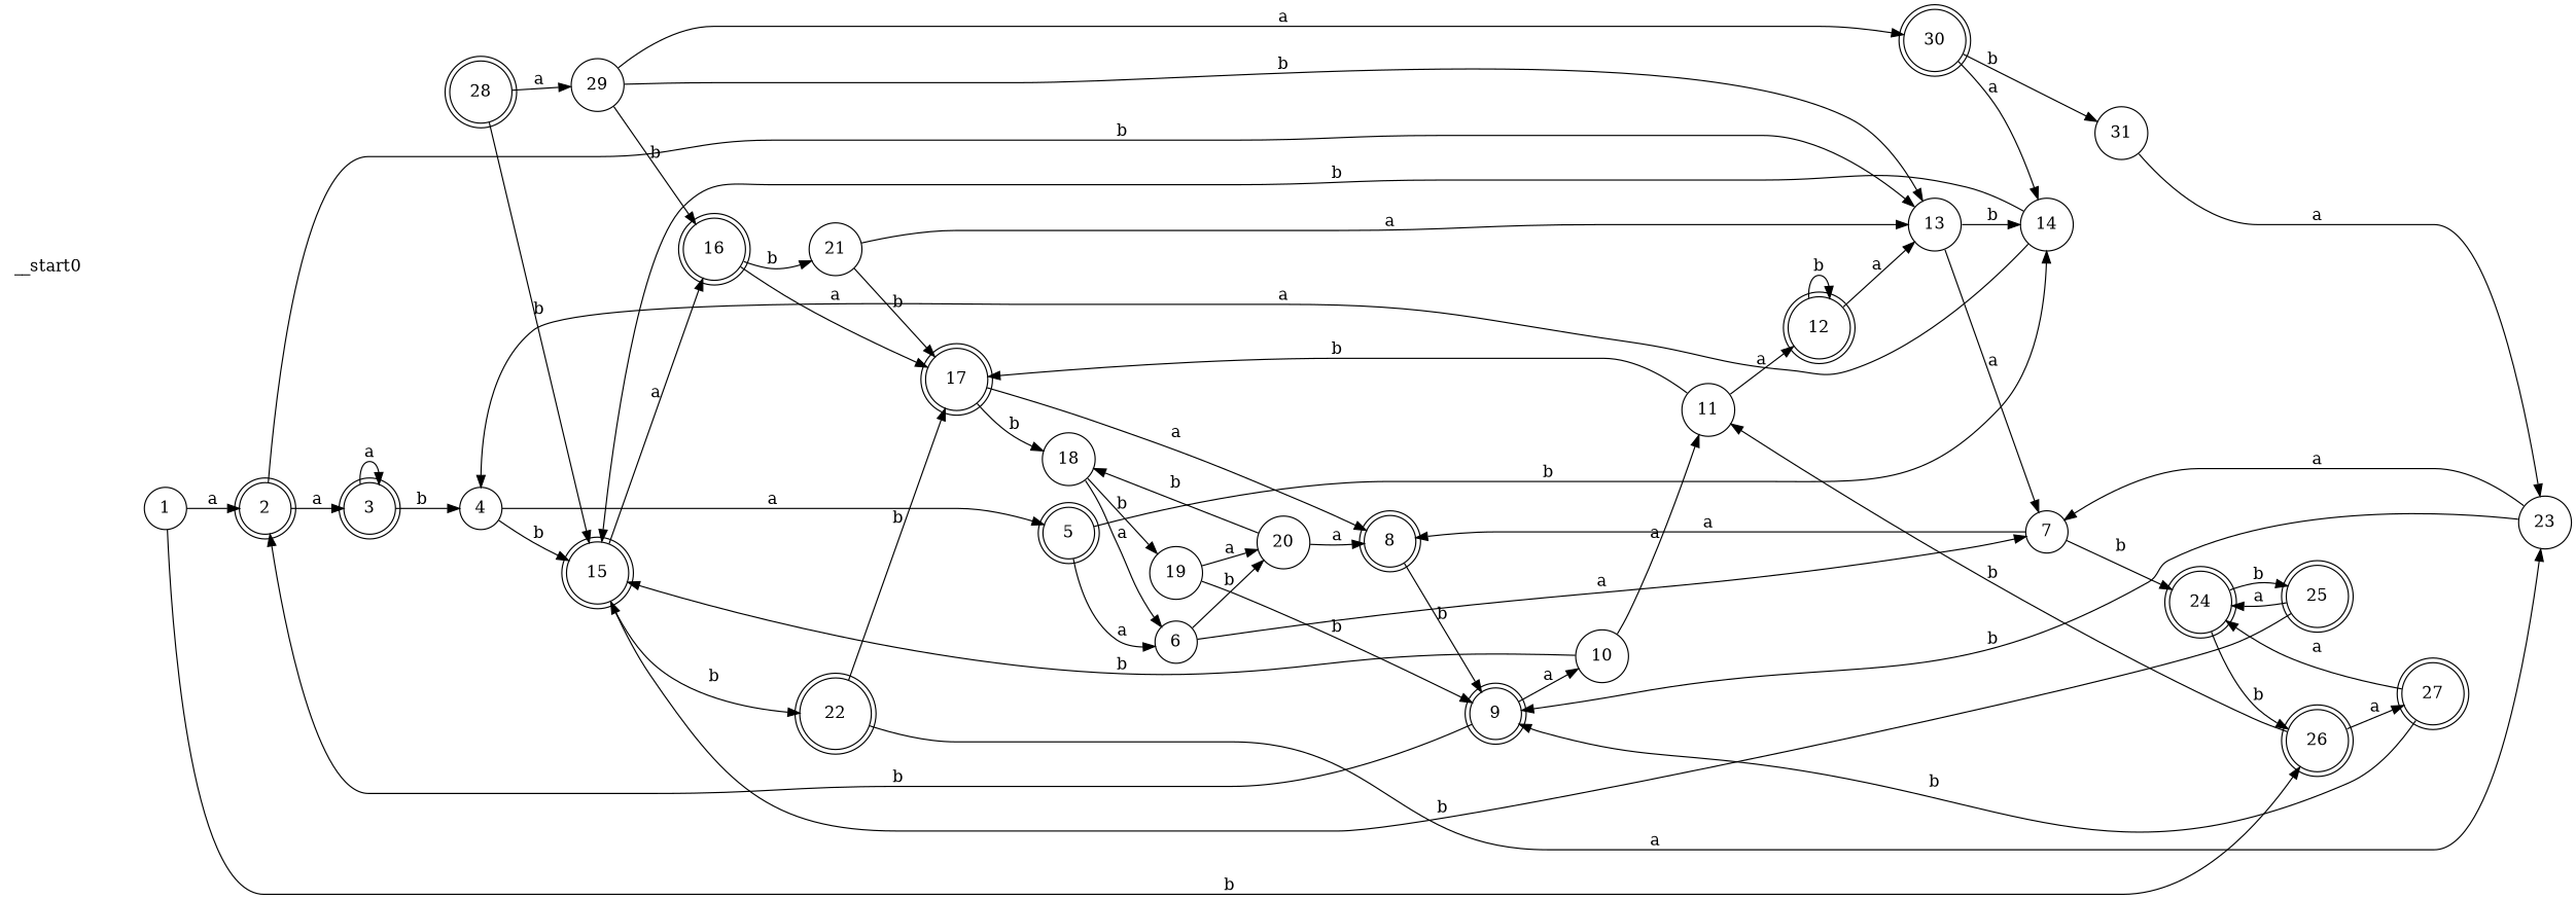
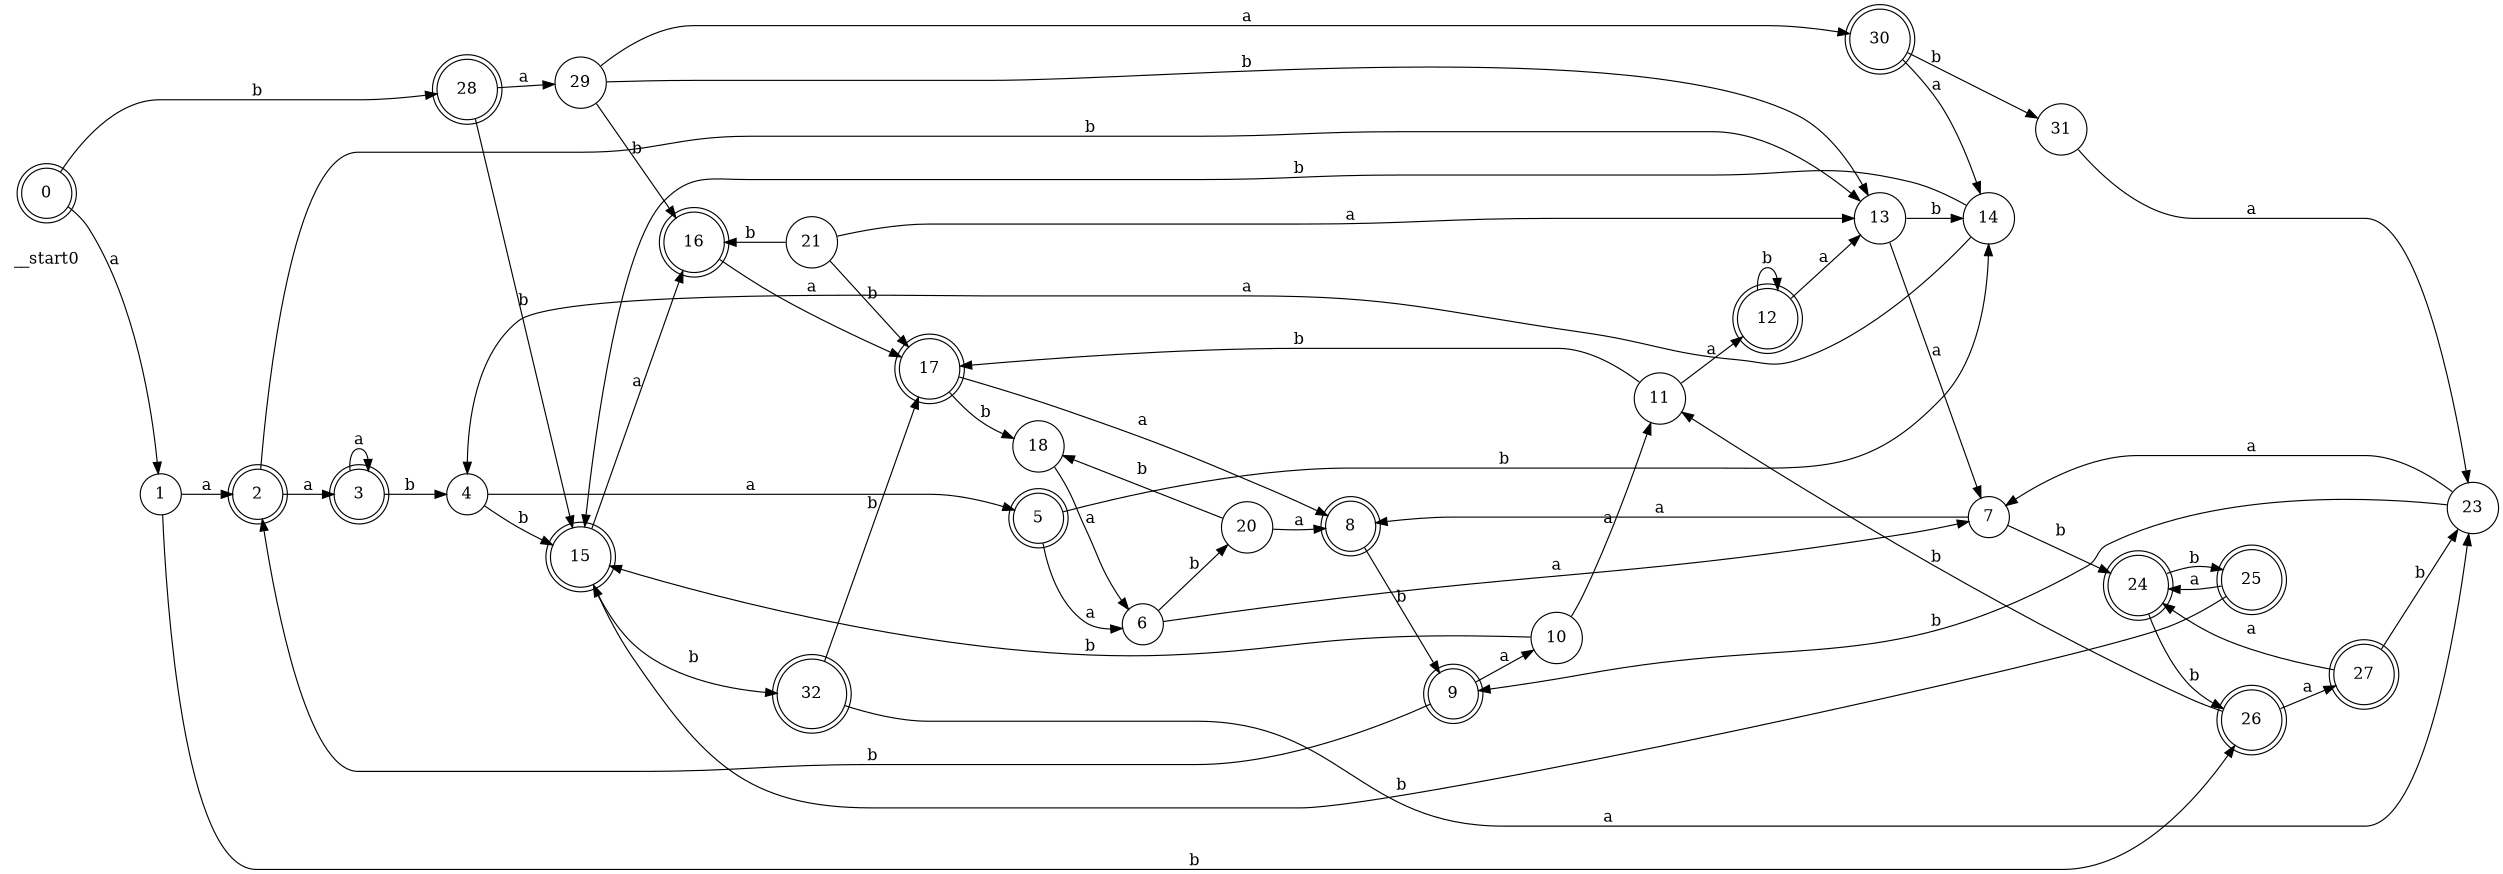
  digraph {
    rankdir=LR
    node [shape=doublecircle color=black fillcolor=white style="rounded,filled"]
    __start0 [shape=none color="" fillcolor="" style=""]
+   n2 [label=0]
    n3 [label=1 shape=circle style=filled]
    n4 [label=28]
    n5 [label=2]
    n6 [label=26]
    n7 [label=15]
    n8 [label=29 shape=circle style=filled]
    n9 [label=3]
    n10 [label=13 shape=circle style=filled]
    n11 [label=11 shape=circle style=filled]
    n12 [label=27]
    n13 [label=4 shape=circle style=filled]
    n14 [label=14 shape=circle style=filled]
    n15 [label=7 shape=circle style=filled]
    n16 [label=5]
    n17 [label=6 shape=circle style=filled]
    n18 [label=16]
-   n19 [label=22]
+   n19 [label=32]
    n20 [label=20 shape=circle style=filled]
    n21 [label=8]
    n22 [label=24]
    n23 [label=18 shape=circle style=filled]
    n24 [label=9]
    n25 [label=25]
    n26 [label=10 shape=circle style=filled]
    n27 [label=12]
    n28 [label=17]
    n29 [label=21 shape=circle style=filled]
    n30 [label=23 shape=circle style=filled]
-   n31 [label=19 shape=circle style=filled]
    n32 [label=30]
    n33 [label=31 shape=circle style=filled]
+   n2 -> n3 [label=a]
+   n2 -> n4 [label=b]
    n3 -> n5 [label=a]
    n3 -> n6 [label=b]
    n4 -> n7 [label=b]
    n4 -> n8 [label=a]
    n5 -> n9 [label=a]
    n5 -> n10 [label=b]
    n6 -> n11 [label=b]
    n6 -> n12 [label=a]
    n7 -> n18 [label=a]
    n7 -> n19 [label=b]
    n8 -> n10 [label=b]
    n8 -> n18 [label=b]
    n8 -> n32 [label=a]
    n9 -> n9 [label=a]
    n9 -> n13 [label=b]
    n10 -> n14 [label=b]
    n10 -> n15 [label=a]
    n11 -> n27 [label=a]
    n11 -> n28 [label=b]
    n12 -> n22 [label=a]
-   n12 -> n24 [label=b]
+   n12 -> n30 [label=b]
    n13 -> n7 [label=b]
    n13 -> n16 [label=a]
    n14 -> n7 [label=b]
    n14 -> n13 [label=a]
    n15 -> n21 [label=a]
    n15 -> n22 [label=b]
    n16 -> n14 [label=b]
    n16 -> n17 [label=a]
    n17 -> n15 [label=a]
    n17 -> n20 [label=b]
    n18 -> n28 [label=a]
-   n18 -> n29 [label=b]
+   n29 -> n18 [label=b]
    n19 -> n28 [label=b]
    n19 -> n30 [label=a]
    n20 -> n21 [label=a]
    n20 -> n23 [label=b]
    n21 -> n24 [label=b]
    n22 -> n6 [label=b]
    n22 -> n25 [label=b]
    n23 -> n17 [label=a]
-   n23 -> n31 [label=b]
    n24 -> n5 [label=b]
    n24 -> n26 [label=a]
    n25 -> n7 [label=b]
    n25 -> n22 [label=a]
    n26 -> n7 [label=b]
    n26 -> n11 [label=a]
    n27 -> n10 [label=a]
    n27 -> n27 [label=b]
    n28 -> n21 [label=a]
    n28 -> n23 [label=b]
    n29 -> n10 [label=a]
    n29 -> n28 [label=b]
    n30 -> n15 [label=a]
    n30 -> n24 [label=b]
-   n31 -> n20 [label=a]
-   n31 -> n24 [label=b]
    n32 -> n14 [label=a]
    n32 -> n33 [label=b]
    n33 -> n30 [label=a]
  }
